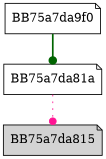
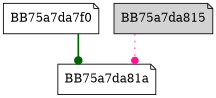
  digraph {
    splines=ortho
    node [fillcolor=white shape=note style=filled]
    edge [arrowhead=dot]
-   BB75a7da7f0 [label=BB75a7da9f0]
+   BB75a7da7f0
    BB75a7da81a
    BB75a7da815 [fillcolor=lightgrey]
    BB75a7da7f0 -> BB75a7da81a [color=darkgreen style=bold]
-   BB75a7da81a -> BB75a7da815 [color=deeppink style=dotted]
+   BB75a7da815 -> BB75a7da81a [color=deeppink style=dotted]
  }
